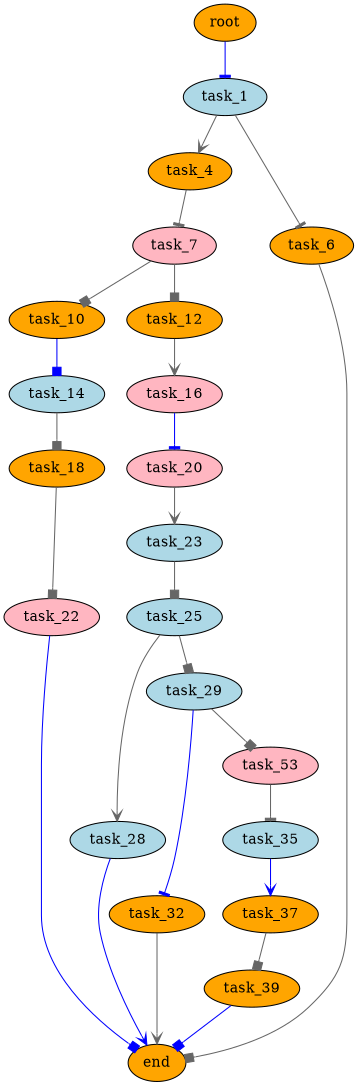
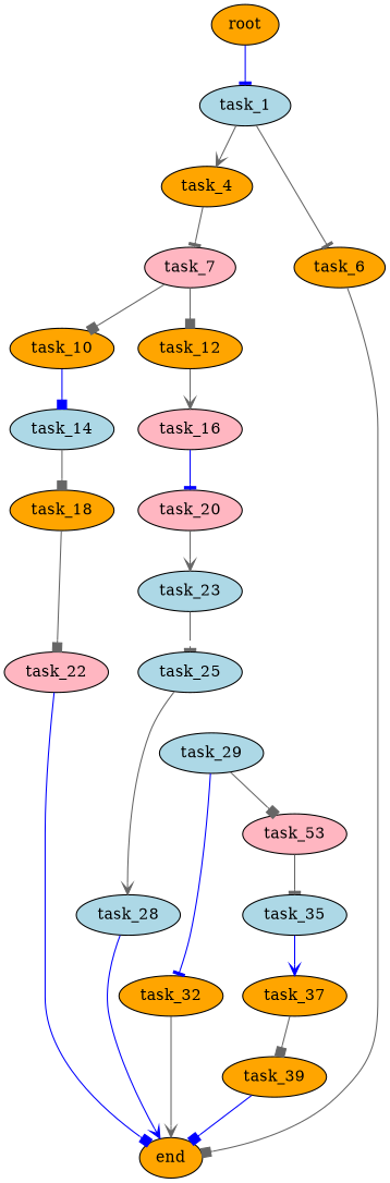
  digraph {
    node [fillcolor=orange style=filled]
    edge [arrowhead=box color=gray40]
    task_1 [fillcolor=lightblue]
    root
    task_4
    task_6
    task_7 [fillcolor=lightpink]
    end
    task_10
    task_12
    task_14 [fillcolor=lightblue]
    task_16 [fillcolor=lightpink]
    task_18
    task_20 [fillcolor=lightpink]
    task_22 [fillcolor=lightpink]
    task_23 [fillcolor=lightblue]
    task_25 [fillcolor=lightblue]
    task_28 [fillcolor=lightblue]
    task_29 [fillcolor=lightblue]
    task_32
    n19 [fillcolor=lightpink label=task_53]
    task_35 [fillcolor=lightblue]
    task_37
    task_39
    task_1 -> task_4 [arrowhead=vee]
    task_1 -> task_6 [arrowhead=tee]
    root -> task_1 [arrowhead=tee color=blue]
    task_4 -> task_7 [arrowhead=tee]
    task_6 -> end
    task_7 -> task_10
    task_7 -> task_12
    task_10 -> task_14 [color=blue]
    task_12 -> task_16 [arrowhead=vee]
    task_14 -> task_18
    task_16 -> task_20 [arrowhead=tee color=blue]
    task_18 -> task_22
    task_20 -> task_23 [arrowhead=vee]
    task_22 -> end [color=blue]
-   task_23 -> task_25
+   task_23 -> task_25 [arrowhead=tee]
    task_25 -> task_28 [arrowhead=vee]
-   task_25 -> task_29
    task_28 -> end [arrowhead=vee color=blue]
    task_29 -> task_32 [arrowhead=tee color=blue]
    task_29 -> n19
    task_32 -> end [arrowhead=vee]
    n19 -> task_35 [arrowhead=tee]
    task_35 -> task_37 [arrowhead=vee color=blue]
    task_37 -> task_39
    task_39 -> end [color=blue]
  }
